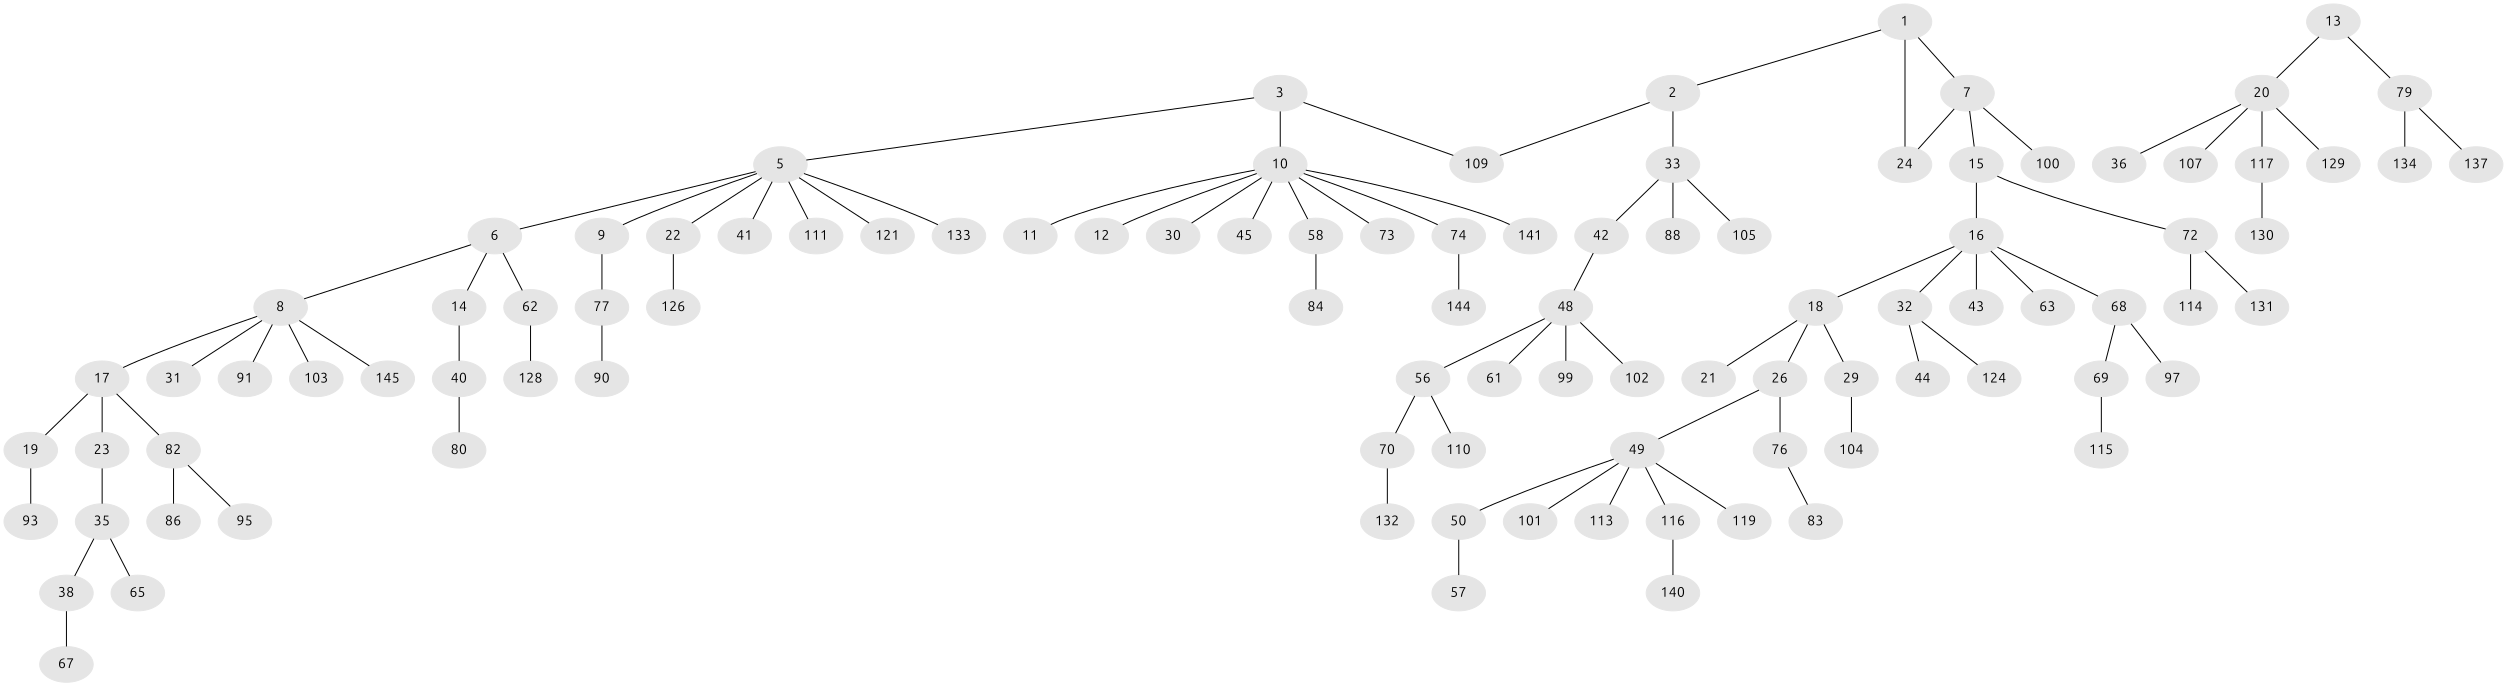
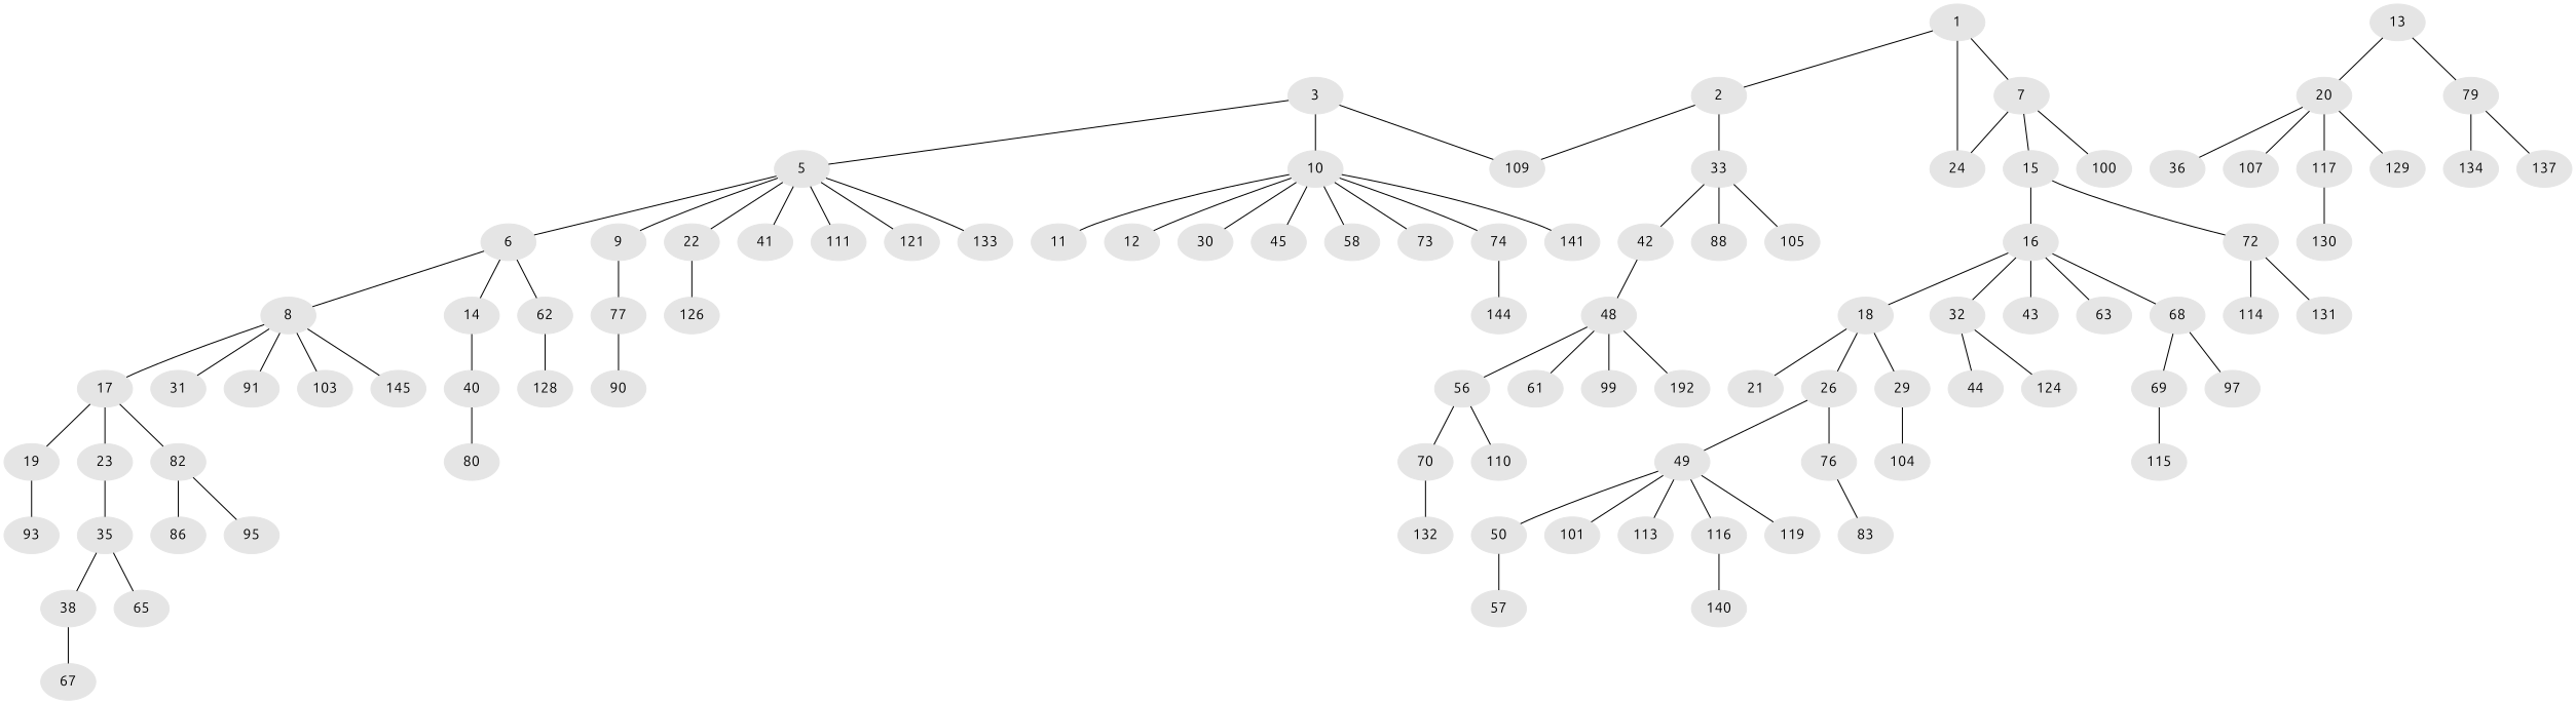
  graph {
    fontname=Ubuntu
    node [color=gray90 fontname=Ubuntu style=filled]
    edge [fontname=Ubuntu]
    2 [super="+25"]
    33 [super="+64"]
    109
    1
    7 [super="+78"]
    24 [super="+47"]
    15
    100
    3 [super="+4"]
    5 [super="+60"]
    10 [super="+34"]
    42 [super="+85"]
    88
    105
    6 [super="+143"]
    9
    22 [super="+94"]
    41 [super="+75"]
    111
    121
    133
    11 [super="+51"]
    12
    30
    45
    58
    73
    74
    141
    8 [super="+27"]
    14 [super="+39"]
    62 [super="+98"]
    77 [super="+87"]
    126
    17
    31
    91
    103
    145
    40 [super="+53"]
    128
    20 [super="+59"]
    13
    79 [super="+96"]
    16 [super="+28"]
    72 [super="+89"]
    19 [super="+81"]
    23 [super="+37"]
    82 [super="+142"]
    90
-   84
    144
    36
    107 [super="+120"]
    117 [super="+139"]
    129
    134
    137
    80 [super="+123"]
    18
    32 [super="+106"]
    43 [super="+52"]
    63
    68
    114 [super="+127"]
    131
    21 [super="+118"]
    26 [super="+46"]
    29
    44
    124
    69 [super="+92"]
    97 [super="+108"]
    93
    35
    86
    95
    49 [super="+55"]
    76
    104
    130
    38
    65 [super="+122"]
    50 [super="+54"]
    101 [super="+138"]
    113
    116 [super="+136"]
    119
    83
    48 [super="+66"]
    67
    56 [super="+135"]
    61 [super="+112"]
    99
-   102
+   102 [label=192]
    70 [super="+71"]
    110
    57 [super="+125"]
    140
    132
    115
    2 -- 33
    2 -- 109
    33 -- 42
    33 -- 88
    33 -- 105
    1 -- 2
    1 -- 7
    1 -- 24
    7 -- 24
    7 -- 15
    7 -- 100
    15 -- 16
    15 -- 72
    3 -- 109
    3 -- 5
    3 -- 10
    5 -- 6
    5 -- 9
    5 -- 22
    5 -- 41
    5 -- 111
    5 -- 121
    5 -- 133
    10 -- 11
    10 -- 12
    10 -- 30
    10 -- 45
    10 -- 58
    10 -- 73
    10 -- 74
    10 -- 141
    42 -- 48
    6 -- 8
    6 -- 14
    6 -- 62
    9 -- 77
    22 -- 126
-   58 -- 84
    74 -- 144
    8 -- 17
    8 -- 31
    8 -- 91
    8 -- 103
    8 -- 145
    14 -- 40
    62 -- 128
    77 -- 90
    17 -- 19
    17 -- 23
    17 -- 82
    40 -- 80
    20 -- 36
    20 -- 107
    20 -- 117
    20 -- 129
    13 -- 20
    13 -- 79
    79 -- 134
    79 -- 137
    16 -- 18
    16 -- 32
    16 -- 43
    16 -- 63
    16 -- 68
    72 -- 114
    72 -- 131
    19 -- 93
    23 -- 35
    82 -- 86
    82 -- 95
    117 -- 130
    18 -- 21
    18 -- 26
    18 -- 29
    32 -- 44
    32 -- 124
    68 -- 69
    68 -- 97
    26 -- 49
    26 -- 76
    29 -- 104
    69 -- 115
    35 -- 38
    35 -- 65
    49 -- 50
    49 -- 101
    49 -- 113
    49 -- 116
    49 -- 119
    76 -- 83
    38 -- 67
    50 -- 57
    116 -- 140
    48 -- 56
    48 -- 61
    48 -- 99
    48 -- 102
    56 -- 70
    56 -- 110
    70 -- 132
  }
